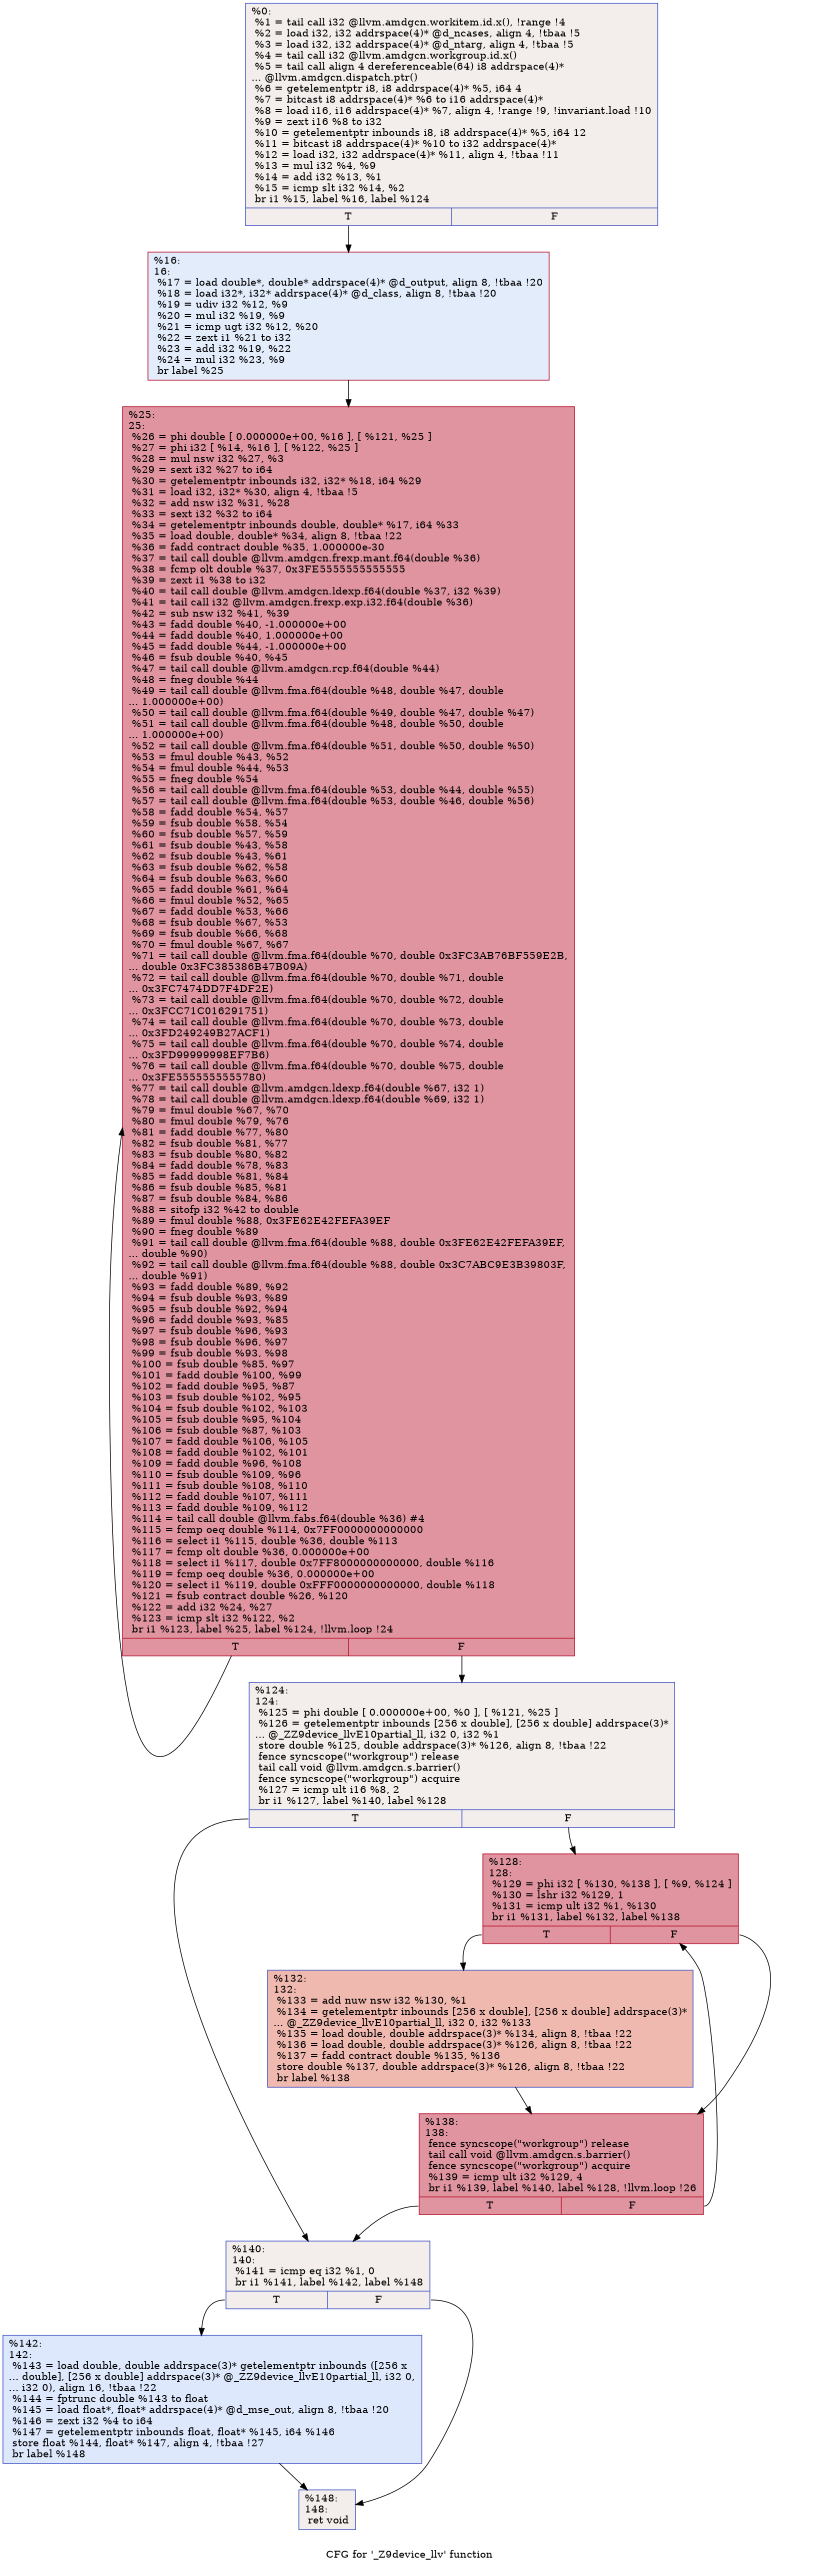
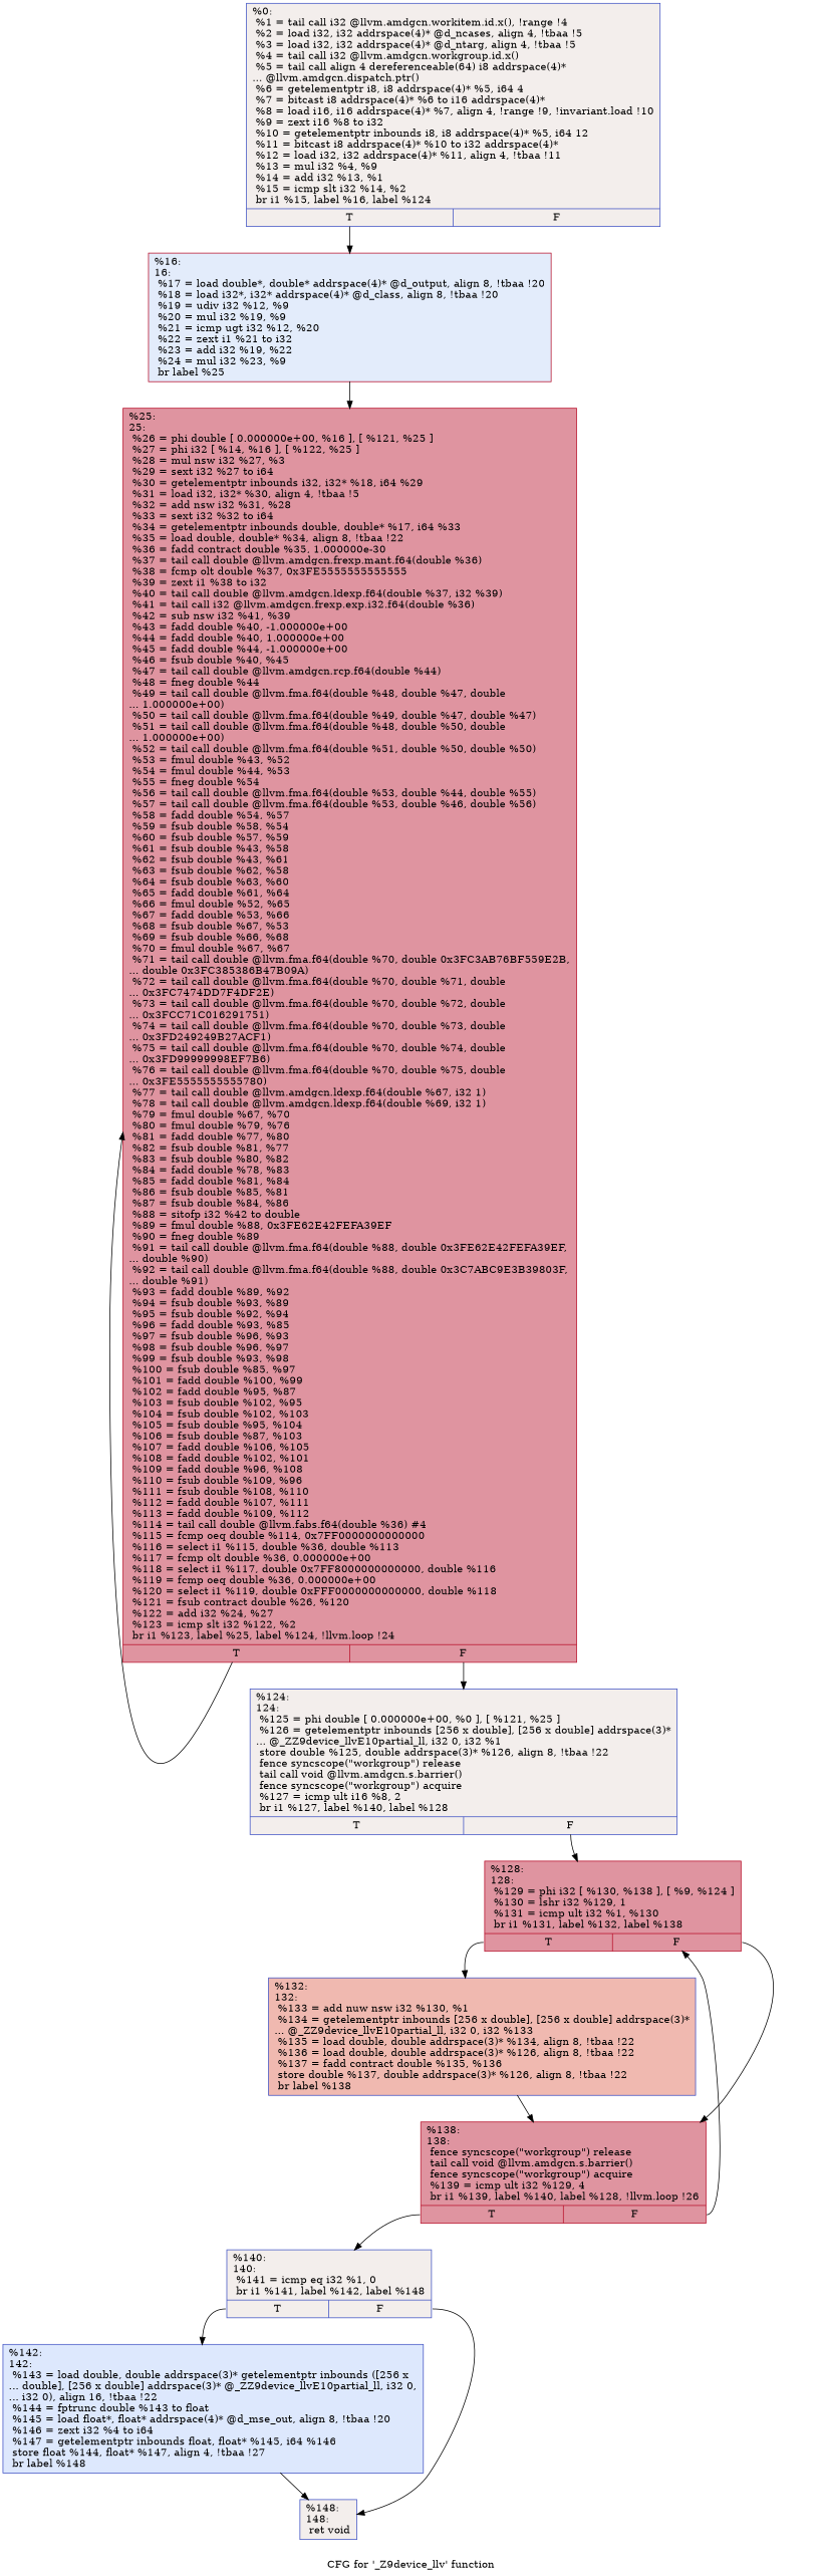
  digraph {
    label="CFG for '_Z9device_llv' function"
    node [color="#3d50c3ff" fillcolor="#e3d9d370" shape=record style=filled]
    edge [tailport=s0]
    n1 [label="{%0:\l  %1 = tail call i32 @llvm.amdgcn.workitem.id.x(), !range !4\l  %2 = load i32, i32 addrspace(4)* @d_ncases, align 4, !tbaa !5\l  %3 = load i32, i32 addrspace(4)* @d_ntarg, align 4, !tbaa !5\l  %4 = tail call i32 @llvm.amdgcn.workgroup.id.x()\l  %5 = tail call align 4 dereferenceable(64) i8 addrspace(4)*\l... @llvm.amdgcn.dispatch.ptr()\l  %6 = getelementptr i8, i8 addrspace(4)* %5, i64 4\l  %7 = bitcast i8 addrspace(4)* %6 to i16 addrspace(4)*\l  %8 = load i16, i16 addrspace(4)* %7, align 4, !range !9, !invariant.load !10\l  %9 = zext i16 %8 to i32\l  %10 = getelementptr inbounds i8, i8 addrspace(4)* %5, i64 12\l  %11 = bitcast i8 addrspace(4)* %10 to i32 addrspace(4)*\l  %12 = load i32, i32 addrspace(4)* %11, align 4, !tbaa !11\l  %13 = mul i32 %4, %9\l  %14 = add i32 %13, %1\l  %15 = icmp slt i32 %14, %2\l  br i1 %15, label %16, label %124\l|{<s0>T|<s1>F}}"]
    n2 [color="#b70d28ff" fillcolor="#bfd3f670" label="{%16:\l16:                                               \l  %17 = load double*, double* addrspace(4)* @d_output, align 8, !tbaa !20\l  %18 = load i32*, i32* addrspace(4)* @d_class, align 8, !tbaa !20\l  %19 = udiv i32 %12, %9\l  %20 = mul i32 %19, %9\l  %21 = icmp ugt i32 %12, %20\l  %22 = zext i1 %21 to i32\l  %23 = add i32 %19, %22\l  %24 = mul i32 %23, %9\l  br label %25\l}"]
    n3 [color="#b70d28ff" fillcolor="#b70d2870" label="{%25:\l25:                                               \l  %26 = phi double [ 0.000000e+00, %16 ], [ %121, %25 ]\l  %27 = phi i32 [ %14, %16 ], [ %122, %25 ]\l  %28 = mul nsw i32 %27, %3\l  %29 = sext i32 %27 to i64\l  %30 = getelementptr inbounds i32, i32* %18, i64 %29\l  %31 = load i32, i32* %30, align 4, !tbaa !5\l  %32 = add nsw i32 %31, %28\l  %33 = sext i32 %32 to i64\l  %34 = getelementptr inbounds double, double* %17, i64 %33\l  %35 = load double, double* %34, align 8, !tbaa !22\l  %36 = fadd contract double %35, 1.000000e-30\l  %37 = tail call double @llvm.amdgcn.frexp.mant.f64(double %36)\l  %38 = fcmp olt double %37, 0x3FE5555555555555\l  %39 = zext i1 %38 to i32\l  %40 = tail call double @llvm.amdgcn.ldexp.f64(double %37, i32 %39)\l  %41 = tail call i32 @llvm.amdgcn.frexp.exp.i32.f64(double %36)\l  %42 = sub nsw i32 %41, %39\l  %43 = fadd double %40, -1.000000e+00\l  %44 = fadd double %40, 1.000000e+00\l  %45 = fadd double %44, -1.000000e+00\l  %46 = fsub double %40, %45\l  %47 = tail call double @llvm.amdgcn.rcp.f64(double %44)\l  %48 = fneg double %44\l  %49 = tail call double @llvm.fma.f64(double %48, double %47, double\l... 1.000000e+00)\l  %50 = tail call double @llvm.fma.f64(double %49, double %47, double %47)\l  %51 = tail call double @llvm.fma.f64(double %48, double %50, double\l... 1.000000e+00)\l  %52 = tail call double @llvm.fma.f64(double %51, double %50, double %50)\l  %53 = fmul double %43, %52\l  %54 = fmul double %44, %53\l  %55 = fneg double %54\l  %56 = tail call double @llvm.fma.f64(double %53, double %44, double %55)\l  %57 = tail call double @llvm.fma.f64(double %53, double %46, double %56)\l  %58 = fadd double %54, %57\l  %59 = fsub double %58, %54\l  %60 = fsub double %57, %59\l  %61 = fsub double %43, %58\l  %62 = fsub double %43, %61\l  %63 = fsub double %62, %58\l  %64 = fsub double %63, %60\l  %65 = fadd double %61, %64\l  %66 = fmul double %52, %65\l  %67 = fadd double %53, %66\l  %68 = fsub double %67, %53\l  %69 = fsub double %66, %68\l  %70 = fmul double %67, %67\l  %71 = tail call double @llvm.fma.f64(double %70, double 0x3FC3AB76BF559E2B,\l... double 0x3FC385386B47B09A)\l  %72 = tail call double @llvm.fma.f64(double %70, double %71, double\l... 0x3FC7474DD7F4DF2E)\l  %73 = tail call double @llvm.fma.f64(double %70, double %72, double\l... 0x3FCC71C016291751)\l  %74 = tail call double @llvm.fma.f64(double %70, double %73, double\l... 0x3FD249249B27ACF1)\l  %75 = tail call double @llvm.fma.f64(double %70, double %74, double\l... 0x3FD99999998EF7B6)\l  %76 = tail call double @llvm.fma.f64(double %70, double %75, double\l... 0x3FE5555555555780)\l  %77 = tail call double @llvm.amdgcn.ldexp.f64(double %67, i32 1)\l  %78 = tail call double @llvm.amdgcn.ldexp.f64(double %69, i32 1)\l  %79 = fmul double %67, %70\l  %80 = fmul double %79, %76\l  %81 = fadd double %77, %80\l  %82 = fsub double %81, %77\l  %83 = fsub double %80, %82\l  %84 = fadd double %78, %83\l  %85 = fadd double %81, %84\l  %86 = fsub double %85, %81\l  %87 = fsub double %84, %86\l  %88 = sitofp i32 %42 to double\l  %89 = fmul double %88, 0x3FE62E42FEFA39EF\l  %90 = fneg double %89\l  %91 = tail call double @llvm.fma.f64(double %88, double 0x3FE62E42FEFA39EF,\l... double %90)\l  %92 = tail call double @llvm.fma.f64(double %88, double 0x3C7ABC9E3B39803F,\l... double %91)\l  %93 = fadd double %89, %92\l  %94 = fsub double %93, %89\l  %95 = fsub double %92, %94\l  %96 = fadd double %93, %85\l  %97 = fsub double %96, %93\l  %98 = fsub double %96, %97\l  %99 = fsub double %93, %98\l  %100 = fsub double %85, %97\l  %101 = fadd double %100, %99\l  %102 = fadd double %95, %87\l  %103 = fsub double %102, %95\l  %104 = fsub double %102, %103\l  %105 = fsub double %95, %104\l  %106 = fsub double %87, %103\l  %107 = fadd double %106, %105\l  %108 = fadd double %102, %101\l  %109 = fadd double %96, %108\l  %110 = fsub double %109, %96\l  %111 = fsub double %108, %110\l  %112 = fadd double %107, %111\l  %113 = fadd double %109, %112\l  %114 = tail call double @llvm.fabs.f64(double %36) #4\l  %115 = fcmp oeq double %114, 0x7FF0000000000000\l  %116 = select i1 %115, double %36, double %113\l  %117 = fcmp olt double %36, 0.000000e+00\l  %118 = select i1 %117, double 0x7FF8000000000000, double %116\l  %119 = fcmp oeq double %36, 0.000000e+00\l  %120 = select i1 %119, double 0xFFF0000000000000, double %118\l  %121 = fsub contract double %26, %120\l  %122 = add i32 %24, %27\l  %123 = icmp slt i32 %122, %2\l  br i1 %123, label %25, label %124, !llvm.loop !24\l|{<s0>T|<s1>F}}"]
    n4 [label="{%124:\l124:                                              \l  %125 = phi double [ 0.000000e+00, %0 ], [ %121, %25 ]\l  %126 = getelementptr inbounds [256 x double], [256 x double] addrspace(3)*\l... @_ZZ9device_llvE10partial_ll, i32 0, i32 %1\l  store double %125, double addrspace(3)* %126, align 8, !tbaa !22\l  fence syncscope(\"workgroup\") release\l  tail call void @llvm.amdgcn.s.barrier()\l  fence syncscope(\"workgroup\") acquire\l  %127 = icmp ult i16 %8, 2\l  br i1 %127, label %140, label %128\l|{<s0>T|<s1>F}}"]
    n5 [label="{%140:\l140:                                              \l  %141 = icmp eq i32 %1, 0\l  br i1 %141, label %142, label %148\l|{<s0>T|<s1>F}}"]
    n6 [color="#b70d28ff" fillcolor="#b70d2870" label="{%128:\l128:                                              \l  %129 = phi i32 [ %130, %138 ], [ %9, %124 ]\l  %130 = lshr i32 %129, 1\l  %131 = icmp ult i32 %1, %130\l  br i1 %131, label %132, label %138\l|{<s0>T|<s1>F}}"]
    n7 [fillcolor="#b2ccfb70" label="{%142:\l142:                                              \l  %143 = load double, double addrspace(3)* getelementptr inbounds ([256 x\l... double], [256 x double] addrspace(3)* @_ZZ9device_llvE10partial_ll, i32 0,\l... i32 0), align 16, !tbaa !22\l  %144 = fptrunc double %143 to float\l  %145 = load float*, float* addrspace(4)* @d_mse_out, align 8, !tbaa !20\l  %146 = zext i32 %4 to i64\l  %147 = getelementptr inbounds float, float* %145, i64 %146\l  store float %144, float* %147, align 4, !tbaa !27\l  br label %148\l}"]
    n8 [label="{%148:\l148:                                              \l  ret void\l}"]
    n9 [fillcolor="#de614d70" label="{%132:\l132:                                              \l  %133 = add nuw nsw i32 %130, %1\l  %134 = getelementptr inbounds [256 x double], [256 x double] addrspace(3)*\l... @_ZZ9device_llvE10partial_ll, i32 0, i32 %133\l  %135 = load double, double addrspace(3)* %134, align 8, !tbaa !22\l  %136 = load double, double addrspace(3)* %126, align 8, !tbaa !22\l  %137 = fadd contract double %135, %136\l  store double %137, double addrspace(3)* %126, align 8, !tbaa !22\l  br label %138\l}"]
    n10 [color="#b70d28ff" fillcolor="#b70d2870" label="{%138:\l138:                                              \l  fence syncscope(\"workgroup\") release\l  tail call void @llvm.amdgcn.s.barrier()\l  fence syncscope(\"workgroup\") acquire\l  %139 = icmp ult i32 %129, 4\l  br i1 %139, label %140, label %128, !llvm.loop !26\l|{<s0>T|<s1>F}}"]
    n1 -> n2
    n2 -> n3
    n3 -> n3
    n3 -> n4 [tailport=s1]
-   n4 -> n5
    n4 -> n6 [tailport=s1]
    n5 -> n7
    n5 -> n8 [tailport=s1]
    n6 -> n9
    n6 -> n10 [tailport=s1]
    n7 -> n8
    n9 -> n10
    n10 -> n5
    n10 -> n6 [tailport=s1]
  }
